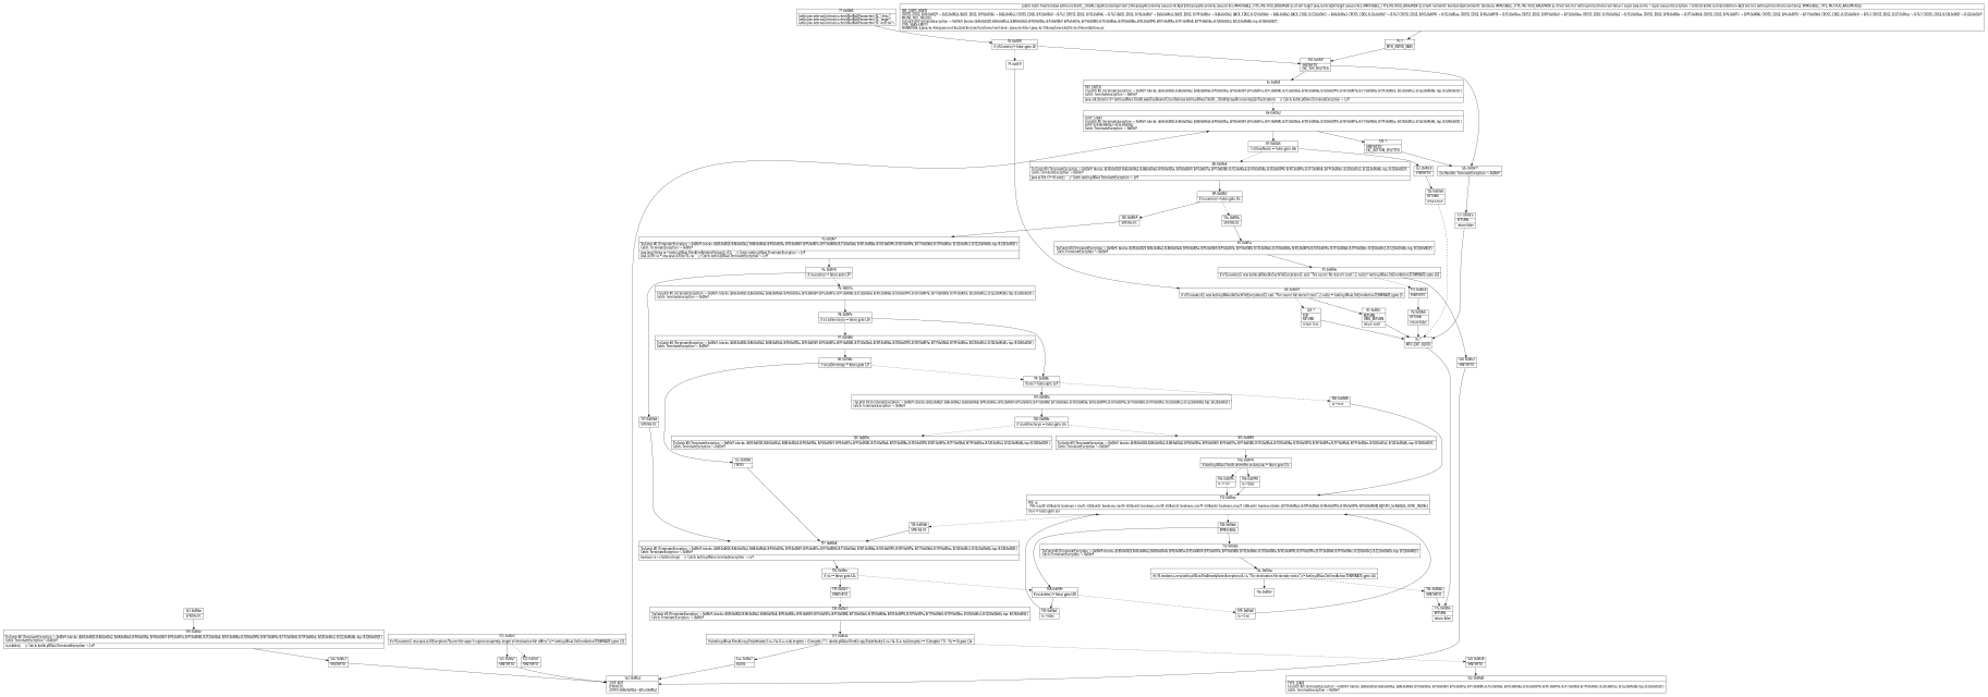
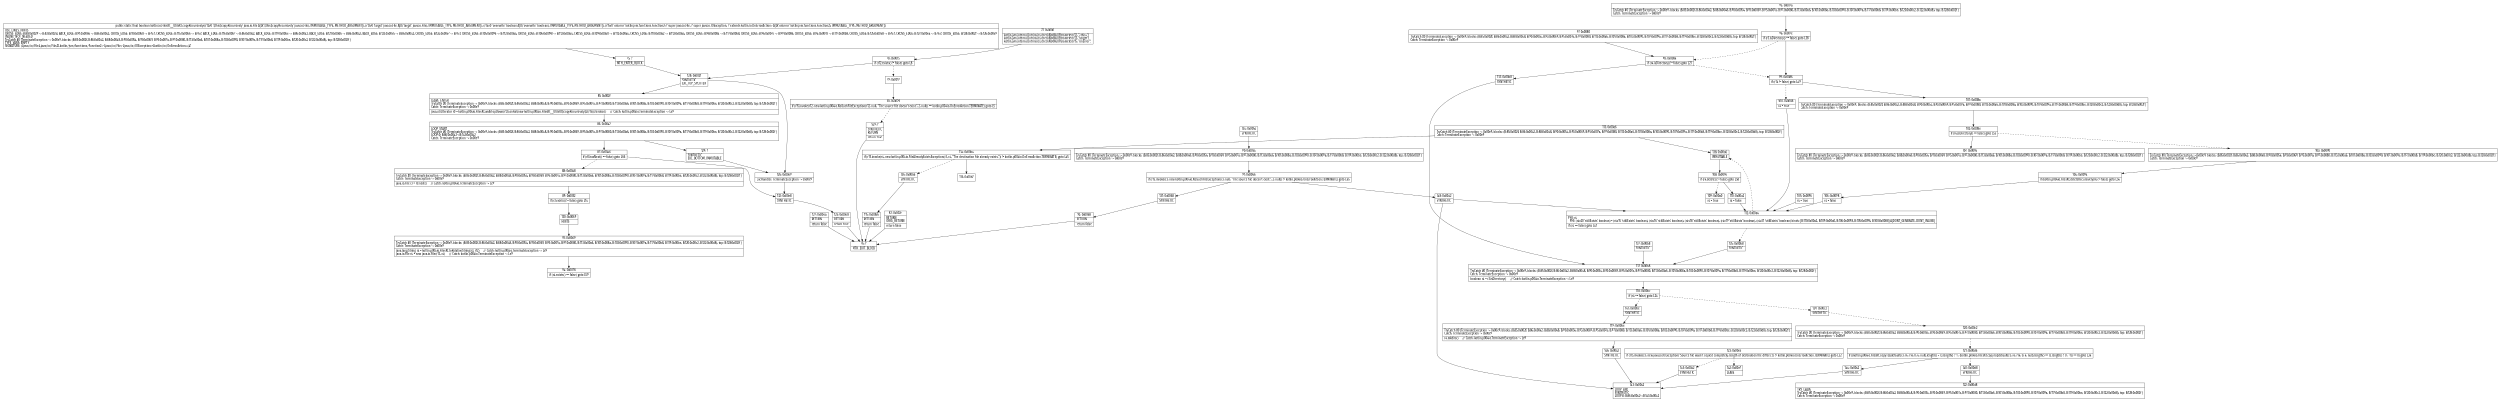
  digraph {
    fontname="Fira Sans"
    node [fontname="Fira Sans" shape=record]
    edge [fontname="Fira Sans"]
-   n1 [label="{75\:\ ?|MTH_ENTER_VARS\l}"]
+   n1 [label="{75\:\ ?|MTH_ENTER_BLOCK\l}"]
    n2 [label="{128\:\ 0x002f|SYNTHETIC\lEXC_TOP_SPLITTER\l}"]
    n3 [label="{77\:\ 0x0000|kotlin.jvm.internal.Intrinsics.checkNotNullParameter(r12, \"\<this\>\")\lkotlin.jvm.internal.Intrinsics.checkNotNullParameter(r13, \"target\")\lkotlin.jvm.internal.Intrinsics.checkNotNullParameter(r15, \"onError\")\l}"]
    n4 [label="{78\:\ 0x0015|if (r12.exists() != false) goto L8\l}"]
    n5 [label="{79\:\ 0x0017}"]
    n6 [label="{80\:\ 0x0029|if (r15.invoke(r12, new kotlin.p004io.NoSuchFileException(r12, null, \"The source file doesn't exist.\", 2, null)) == kotlin.p004io.OnErrorAction.TERMINATE) goto L5\l}"]
-   n7 [label="{85\:\ 0x002f|TRY_ENTER\lTryCatch #0 \{TerminateException \-\> 0x00e9, blocks: (B:85:0x002f, B:86:0x0042, B:88:0x0048, B:90:0x0054, B:93:0x0069, B:95:0x007a, B:97:0x0080, B:113:0x00a6, B:101:0x008a, B:103:0x0090, B:107:0x009a, B:117:0x00b8, B:119:0x00be, B:120:0x00c2, B:122:0x00d8), top: B:128:0x002f \}\lCatch: TerminateException \-\> 0x00e9\l|java.util.Iterator r0 = kotlin.p004io.FilesKt.walkTopDown(r12).onFail(new kotlin.p004io.FilesKt__UtilsKt$copyRecursively$2(r15)).iterator()     \/\/ Catch: kotlin.p004io.TerminateException \-\> Le9\l}"]
+   n7 [label="{85\:\ 0x002f|LEAVE_ENTER\lTryCatch #0 \{TerminateException \-\> 0x00e9, blocks: (B:85:0x002f, B:86:0x0042, B:88:0x0048, B:90:0x0054, B:93:0x0069, B:95:0x007a, B:97:0x0080, B:113:0x00a6, B:101:0x008a, B:103:0x0090, B:107:0x009a, B:117:0x00b8, B:119:0x00be, B:120:0x00c2, B:122:0x00d8), top: B:128:0x002f \}\lCatch: TerminateException \-\> 0x00e9\l|java.util.Iterator r0 = kotlin.p004io.FilesKt.walkTopDown(r12).onFail(new kotlin.p004io.FilesKt__UtilsKt$copyRecursively$2(r15)).iterator()     \/\/ Catch: kotlin.p004io.TerminateException \-\> Le9\l}"]
    n8 [label="{126\:\ 0x00e9|ExcHandler: TerminateException \-\> 0x00e9\l}"]
-   n9 [label="{82\:\ 0x002c|RETURN\lORIG_RETURN\l|return exist\l}"]
-   n10 [label="{149\:\ ?|TOP\lRETURN\l|return true\l}"]
+   n9 [label="{82\:\ 0x002c|RETURN\lORIG_RETURN\l|return false\l}"]
+   n10 [label="{149\:\ ?|SYNTHETIC\lRETURN\l|return true\l}"]
    n11 [label="{76\:\ ?|MTH_EXIT_BLOCK\l}"]
    n12 [label="{86\:\ 0x0042|LOOP_START\lTryCatch #0 \{TerminateException \-\> 0x00e9, blocks: (B:85:0x002f, B:86:0x0042, B:88:0x0048, B:90:0x0054, B:93:0x0069, B:95:0x007a, B:97:0x0080, B:113:0x00a6, B:101:0x008a, B:103:0x0090, B:107:0x009a, B:117:0x00b8, B:119:0x00be, B:120:0x00c2, B:122:0x00d8), top: B:128:0x002f \}\lLOOP:0: B:86:0x0042\-\>B:143:0x0042\lCatch: TerminateException \-\> 0x00e9\l}"]
    n13 [label="{127\:\ 0x00ea|RETURN\l|return false\l}"]
    n14 [label="{87\:\ 0x0046|if (r0.hasNext() == false) goto L66\l}"]
-   n15 [label="{129\:\ ?|SYNTHETIC\lEXC_BOTTOM_SPLITTER\l}"]
+   n15 [label="{129\:\ ?|SYNTHETIC\lEXC_BOTTOM_IMMUTABLE\l}"]
    n16 [label="{88\:\ 0x0048|TryCatch #0 \{TerminateException \-\> 0x00e9, blocks: (B:85:0x002f, B:86:0x0042, B:88:0x0048, B:90:0x0054, B:93:0x0069, B:95:0x007a, B:97:0x0080, B:113:0x00a6, B:101:0x008a, B:103:0x0090, B:107:0x009a, B:117:0x00b8, B:119:0x00be, B:120:0x00c2, B:122:0x00d8), top: B:128:0x002f \}\lCatch: TerminateException \-\> 0x00e9\l|java.io.File r3 = r0.next()     \/\/ Catch: kotlin.p004io.TerminateException \-\> Le9\l}"]
    n17 [label="{132\:\ 0x00e8|SYNTHETIC\l}"]
-   n18 [label="{89\:\ 0x0052|if (r4.exists() != false) goto L14\l}"]
+   n18 [label="{89\:\ 0x0052|if (r3.exists() != false) goto L14\l}"]
    n19 [label="{125\:\ 0x00e8|RETURN\l|return true\l}"]
-   n20 [label="{130\:\ 0x0069|SYNTHETIC\l}"]
+   n20 [label="{130\:\ 0x0069|HINTS\l}"]
    n21 [label="{134\:\ 0x0054|SYNTHETIC\l}"]
    n22 [label="{93\:\ 0x0069|TryCatch #0 \{TerminateException \-\> 0x00e9, blocks: (B:85:0x002f, B:86:0x0042, B:88:0x0048, B:90:0x0054, B:93:0x0069, B:95:0x007a, B:97:0x0080, B:113:0x00a6, B:101:0x008a, B:103:0x0090, B:107:0x009a, B:117:0x00b8, B:119:0x00be, B:120:0x00c2, B:122:0x00d8), top: B:128:0x002f \}\lCatch: TerminateException \-\> 0x00e9\l|java.lang.String r4 = kotlin.p004io.FilesKt.toRelativeString(r3, r12)     \/\/ Catch: kotlin.p004io.TerminateException \-\> Le9\ljava.io.File r4 = new java.io.File(r13, r4)     \/\/ Catch: kotlin.p004io.TerminateException \-\> Le9\l}"]
    n23 [label="{90\:\ 0x0054|TryCatch #0 \{TerminateException \-\> 0x00e9, blocks: (B:85:0x002f, B:86:0x0042, B:88:0x0048, B:90:0x0054, B:93:0x0069, B:95:0x007a, B:97:0x0080, B:113:0x00a6, B:101:0x008a, B:103:0x0090, B:107:0x009a, B:117:0x00b8, B:119:0x00be, B:120:0x00c2, B:122:0x00d8), top: B:128:0x002f \}\lCatch: TerminateException \-\> 0x00e9\l}"]
    n24 [label="{94\:\ 0x0078|if (r4.exists() == false) goto L59\l}"]
    n25 [label="{95\:\ 0x007a|TryCatch #0 \{TerminateException \-\> 0x00e9, blocks: (B:85:0x002f, B:86:0x0042, B:88:0x0048, B:90:0x0054, B:93:0x0069, B:95:0x007a, B:97:0x0080, B:113:0x00a6, B:101:0x008a, B:103:0x0090, B:107:0x009a, B:117:0x00b8, B:119:0x00be, B:120:0x00c2, B:122:0x00d8), top: B:128:0x002f \}\lCatch: TerminateException \-\> 0x00e9\l}"]
    n26 [label="{137\:\ 0x00b8|SYNTHETIC\l}"]
    n27 [label="{96\:\ 0x007e|if (r3.isDirectory() == false) goto L38\l}"]
    n28 [label="{117\:\ 0x00b8|TryCatch #0 \{TerminateException \-\> 0x00e9, blocks: (B:85:0x002f, B:86:0x0042, B:88:0x0048, B:90:0x0054, B:93:0x0069, B:95:0x007a, B:97:0x0080, B:113:0x00a6, B:101:0x008a, B:103:0x0090, B:107:0x009a, B:117:0x00b8, B:119:0x00be, B:120:0x00c2, B:122:0x00d8), top: B:128:0x002f \}\lCatch: TerminateException \-\> 0x00e9\l|boolean r4 = r3.isDirectory()     \/\/ Catch: kotlin.p004io.TerminateException \-\> Le9\l}"]
    n29 [label="{97\:\ 0x0080|TryCatch #0 \{TerminateException \-\> 0x00e9, blocks: (B:85:0x002f, B:86:0x0042, B:88:0x0048, B:90:0x0054, B:93:0x0069, B:95:0x007a, B:97:0x0080, B:113:0x00a6, B:101:0x008a, B:103:0x0090, B:107:0x009a, B:117:0x00b8, B:119:0x00be, B:120:0x00c2, B:122:0x00d8), top: B:128:0x002f \}\lCatch: TerminateException \-\> 0x00e9\l}"]
-   n30 [label="{99\:\ 0x0086|if (r44 != false) goto L49\l}"]
+   n30 [label="{99\:\ 0x0086|if (r14 != false) goto L49\l}"]
    n31 [label="{98\:\ 0x0084|if (r4.isDirectory() != false) goto L21\l}"]
    n32 [label="{100\:\ 0x0088|r4 = true\l}"]
    n33 [label="{101\:\ 0x008a|TryCatch #0 \{TerminateException \-\> 0x00e9, blocks: (B:85:0x002f, B:86:0x0042, B:88:0x0048, B:90:0x0054, B:93:0x0069, B:95:0x007a, B:97:0x0080, B:113:0x00a6, B:101:0x008a, B:103:0x0090, B:107:0x009a, B:117:0x00b8, B:119:0x00be, B:120:0x00c2, B:122:0x00d8), top: B:128:0x002f \}\lCatch: TerminateException \-\> 0x00e9\l}"]
-   n34 [label="{133\:\ 0x00b8|CROSS\l}"]
+   n34 [label="{133\:\ 0x00b8|SYNTHETIC\l}"]
    n35 [label="{118\:\ 0x00bc|if (r4 == false) goto L24\l}"]
    n36 [label="{139\:\ 0x00c2|SYNTHETIC\l}"]
    n37 [label="{141\:\ 0x00be|SYNTHETIC\l}"]
    n38 [label="{120\:\ 0x00c2|TryCatch #0 \{TerminateException \-\> 0x00e9, blocks: (B:85:0x002f, B:86:0x0042, B:88:0x0048, B:90:0x0054, B:93:0x0069, B:95:0x007a, B:97:0x0080, B:113:0x00a6, B:101:0x008a, B:103:0x0090, B:107:0x009a, B:117:0x00b8, B:119:0x00be, B:120:0x00c2, B:122:0x00d8), top: B:128:0x002f \}\lCatch: TerminateException \-\> 0x00e9\l}"]
    n39 [label="{119\:\ 0x00be|TryCatch #0 \{TerminateException \-\> 0x00e9, blocks: (B:85:0x002f, B:86:0x0042, B:88:0x0048, B:90:0x0054, B:93:0x0069, B:95:0x007a, B:97:0x0080, B:113:0x00a6, B:101:0x008a, B:103:0x0090, B:107:0x009a, B:117:0x00b8, B:119:0x00be, B:120:0x00c2, B:122:0x00d8), top: B:128:0x002f \}\lCatch: TerminateException \-\> 0x00e9\l|r4.mkdirs()     \/\/ Catch: kotlin.p004io.TerminateException \-\> Le9\l}"]
    n40 [label="{121\:\ 0x00d6|if ((kotlin.p004io.FilesKt.copyTo$default(r3, r4, r14, 0, 4, null).length() \> r3.length() ? 1 : (kotlin.p004io.FilesKt.copyTo$default(r3, r4, r14, 0, 4, null).length() == r3.length() ? 0 : \-1)) == 0) goto L34\l}"]
    n41 [label="{140\:\ 0x00d8|SYNTHETIC\l}"]
-   n42 [label="{144\:\ 0x0042|BLOCK\l}"]
-   n43 [label="{122\:\ 0x00d8|TYPE_LEAVE\lTryCatch #0 \{TerminateException \-\> 0x00e9, blocks: (B:85:0x002f, B:86:0x0042, B:88:0x0048, B:90:0x0054, B:93:0x0069, B:95:0x007a, B:97:0x0080, B:113:0x00a6, B:101:0x008a, B:103:0x0090, B:107:0x009a, B:117:0x00b8, B:119:0x00be, B:120:0x00c2, B:122:0x00d8), top: B:128:0x002f \}\lCatch: TerminateException \-\> 0x00e9\l}"]
-   n44 [label="{143\:\ 0x0042|LOOP_NOT\lSYNTHETIC\lLOOP:0: B:86:0x0042\-\>B:143:0x0042\l}"]
+   n42 [label="{144\:\ 0x0042|SYNTHETIC\l}"]
+   n43 [label="{122\:\ 0x00d8|TRY_LEAVE\lTryCatch #0 \{TerminateException \-\> 0x00e9, blocks: (B:85:0x002f, B:86:0x0042, B:88:0x0048, B:90:0x0054, B:93:0x0069, B:95:0x007a, B:97:0x0080, B:113:0x00a6, B:101:0x008a, B:103:0x0090, B:107:0x009a, B:117:0x00b8, B:119:0x00be, B:120:0x00c2, B:122:0x00d8), top: B:128:0x002f \}\lCatch: TerminateException \-\> 0x00e9\l}"]
+   n44 [label="{143\:\ 0x0042|LOOP_END\lSYNTHETIC\lLOOP:0: B:86:0x0042\-\>B:143:0x0042\l}"]
    n45 [label="{123\:\ 0x00e5|if (r15.invoke(r3, new java.io.IOException(\"Source file wasn't copied completely, length of destination file differs.\")) != kotlin.p004io.OnErrorAction.TERMINATE) goto L32\l}"]
-   n46 [label="{142\:\ 0x00e7|SYNTHETIC\l}"]
+   n46 [label="{142\:\ 0x00e7|LEAVE\l}"]
    n47 [label="{145\:\ 0x0042|SYNTHETIC\l}"]
    n48 [label="{146\:\ 0x0042|SYNTHETIC\l}"]
    n49 [label="{112\:\ 0x00a4|PHI: r4 \l  PHI: (r4v20 'stillExists' boolean) = (r4v15 'stillExists' boolean), (r4v16 'stillExists' boolean), (r4v18 'stillExists' boolean), (r4v19 'stillExists' boolean), (r4v21 'stillExists' boolean) binds: [B:110:0x00a2, B:109:0x00a0, B:106:0x0098, B:105:0x0096, B:100:0x0088] A[DONT_GENERATE, DONT_INLINE]\l|if (r4 == false) goto L41\l}"]
    n50 [label="{102\:\ 0x008e|if (r4.isDirectory() == false) goto L55\l}"]
    n51 [label="{135\:\ 0x00b8|SYNTHETIC\l}"]
    n52 [label="{138\:\ 0x00a6|IMMUTABLE\l}"]
    n53 [label="{113\:\ 0x00a6|TryCatch #0 \{TerminateException \-\> 0x00e9, blocks: (B:85:0x002f, B:86:0x0042, B:88:0x0048, B:90:0x0054, B:93:0x0069, B:95:0x007a, B:97:0x0080, B:113:0x00a6, B:101:0x008a, B:103:0x0090, B:107:0x009a, B:117:0x00b8, B:119:0x00be, B:120:0x00c2, B:122:0x00d8), top: B:128:0x002f \}\lCatch: TerminateException \-\> 0x00e9\l}"]
    n54 [label="{108\:\ 0x009e|if (r4.delete() != false) goto L58\l}"]
    n55 [label="{114\:\ 0x00b4|if (r15.invoke(r4, new kotlin.p004io.FileAlreadyExistsException(r3, r4, \"The destination file already exists.\")) != kotlin.p004io.OnErrorAction.TERMINATE) goto L45\l}"]
    n56 [label="{116\:\ 0x00b7}"]
    n57 [label="{136\:\ 0x00b6|SYNTHETIC\l}"]
    n58 [label="{115\:\ 0x00b6|RETURN\l|return false\l}"]
    n59 [label="{103\:\ 0x0090|TryCatch #0 \{TerminateException \-\> 0x00e9, blocks: (B:85:0x002f, B:86:0x0042, B:88:0x0048, B:90:0x0054, B:93:0x0069, B:95:0x007a, B:97:0x0080, B:113:0x00a6, B:101:0x008a, B:103:0x0090, B:107:0x009a, B:117:0x00b8, B:119:0x00be, B:120:0x00c2, B:122:0x00d8), top: B:128:0x002f \}\lCatch: TerminateException \-\> 0x00e9\l}"]
    n60 [label="{107\:\ 0x009a|TryCatch #0 \{TerminateException \-\> 0x00e9, blocks: (B:85:0x002f, B:86:0x0042, B:88:0x0048, B:90:0x0054, B:93:0x0069, B:95:0x007a, B:97:0x0080, B:113:0x00a6, B:101:0x008a, B:103:0x0090, B:107:0x009a, B:117:0x00b8, B:119:0x00be, B:120:0x00c2, B:122:0x00d8), top: B:128:0x002f \}\lCatch: TerminateException \-\> 0x00e9\l}"]
    n61 [label="{104\:\ 0x0094|if (kotlin.p004io.FilesKt.deleteRecursively(r4) != false) goto L54\l}"]
    n62 [label="{105\:\ 0x0096|r4 = true\l}"]
    n63 [label="{106\:\ 0x0098|r4 = false\l}"]
    n64 [label="{109\:\ 0x00a0|r4 = true\l}"]
    n65 [label="{110\:\ 0x00a2|r4 = false\l}"]
    n66 [label="{91\:\ 0x0066|if (r15.invoke(r3, new kotlin.p004io.NoSuchFileException(r3, null, \"The source file doesn't exist.\", 2, null)) != kotlin.p004io.OnErrorAction.TERMINATE) goto L65\l}"]
    n67 [label="{131\:\ 0x0068|SYNTHETIC\l}"]
    n68 [label="{148\:\ 0x0042|SYNTHETIC\l}"]
    n69 [label="{92\:\ 0x0068|RETURN\l|return false\l}"]
    n70 [label="{public static final boolean kotlin.io.FilesKt__UtilsKt.copyRecursively((r12v0 '$this$copyRecursively' java.io.File A[D('$this$copyRecursively' java.io.File), IMMUTABLE_TYPE, METHOD_ARGUMENT]), (r13v0 'target' java.io.File A[D('target' java.io.File), IMMUTABLE_TYPE, METHOD_ARGUMENT]), (r14v0 'overwrite' boolean A[D('overwrite' boolean), IMMUTABLE_TYPE, METHOD_ARGUMENT]), (r15v0 'onError' kotlin.jvm.functions.Function2\<? super java.io.File, ? super java.io.IOException, ? extends kotlin.io.OnErrorAction\> A[D('onError' kotlin.jvm.functions.Function2), IMMUTABLE_TYPE, METHOD_ARGUMENT]))  | USE_LINES_HINTS\lCROSS_EDGE: B:80:0x0029 \-\> B:83:0x002d, BACK_EDGE: B:91:0x0066 \-\> B:86:0x0042, CROSS_EDGE: B:92:0x0068 \-\> B:76:?, CROSS_EDGE: B:115:0x00b6 \-\> B:76:?, BACK_EDGE: B:116:0x00b7 \-\> B:86:0x0042, BACK_EDGE: B:119:0x00be \-\> B:86:0x0042, BACK_EDGE: B:121:0x00d6 \-\> B:86:0x0042, BACK_EDGE: B:123:0x00e5 \-\> B:86:0x0042, CROSS_EDGE: B:124:0x00e7 \-\> B:76:?, CROSS_EDGE: B:105:0x0096 \-\> B:112:0x00a4, CROSS_EDGE: B:106:0x0098 \-\> B:112:0x00a4, CROSS_EDGE: B:109:0x00a0 \-\> B:112:0x00a4, CROSS_EDGE: B:110:0x00a2 \-\> B:112:0x00a4, CROSS_EDGE: B:98:0x0084 \-\> B:117:0x00b8, CROSS_EDGE: B:96:0x007e \-\> B:99:0x0086, CROSS_EDGE: B:94:0x0078 \-\> B:117:0x00b8, CROSS_EDGE: B:125:0x00e8 \-\> B:76:?, CROSS_EDGE: B:127:0x00ea \-\> B:76:?, CROSS_EDGE: B:128:0x002f \-\> B:126:0x00e9\lINLINE_NOT_NEEDED\lTryCatch #0 \{TerminateException \-\> 0x00e9, blocks: (B:85:0x002f, B:86:0x0042, B:88:0x0048, B:90:0x0054, B:93:0x0069, B:95:0x007a, B:97:0x0080, B:113:0x00a6, B:101:0x008a, B:103:0x0090, B:107:0x009a, B:117:0x00b8, B:119:0x00be, B:120:0x00c2, B:122:0x00d8), top: B:128:0x002f \}\lTYPE_VARS: EMPTY\lSIGNATURE: (Ljava\/io\/File;Ljava\/io\/File;ZLkotlin\/jvm\/functions\/Function2\<\-Ljava\/io\/File;\-Ljava\/io\/IOException;+Lkotlin\/io\/OnErrorAction;\>;)Z\l}"]
    n1 -> n2
    n2 -> n7
    n2 -> n8
    n3 -> n4
    n4 -> n2
    n4 -> n5 [style=dashed]
    n5 -> n6
-   n6 -> n9
    n6 -> n10 [style=dashed]
-   n7 -> n12 [style=dashed]
-   n8 -> n13
+   n7 -> n12
+   n8 -> n17
    n9 -> n11
    n10 -> n11
    n12 -> n14
    n12 -> n15
    n13 -> n11
    n14 -> n16 [style=dashed]
    n14 -> n17
    n15 -> n8
    n16 -> n18
    n17 -> n19
    n18 -> n20
-   n18 -> n21 [style=dashed]
-   n19 -> n11 [style=dashed]
+   n19 -> n11
    n20 -> n22
    n21 -> n23
    n22 -> n24
    n23 -> n66
-   n24 -> n25 [style=dashed]
-   n24 -> n26
    n25 -> n27
    n26 -> n28
-   n27 -> n29 [style=dashed]
+   n27 -> n31 [style=dashed]
    n27 -> n30
    n28 -> n35
    n29 -> n31
    n30 -> n32 [style=dashed]
    n30 -> n33
    n31 -> n30 [style=dashed]
    n31 -> n34
    n32 -> n49
    n33 -> n50
    n34 -> n28
-   n35 -> n36
-   n35 -> n54 [style=dashed]
+   n35 -> n36 [style=dashed]
+   n35 -> n37 [style=dashed]
    n36 -> n38 [style=dashed]
    n37 -> n39
-   n38 -> n40
+   n38 -> n40 [style=dashed]
    n39 -> n48
    n40 -> n41 [style=dashed]
    n40 -> n42
    n41 -> n43
    n42 -> n44
-   n44 -> n12
    n45 -> n46 [style=dashed]
-   n45 -> n47
+   n45 -> n47 [style=dashed]
    n47 -> n44
    n48 -> n44
    n49 -> n51 [style=dashed]
    n49 -> n52 [style=dashed]
    n50 -> n59 [style=dashed]
-   n50 -> n60 [style=dashed]
+   n50 -> n60
    n51 -> n28
-   n52 -> n53
+   n53 -> n52
    n52 -> n54
    n53 -> n55
    n54 -> n64 [style=dashed]
    n54 -> n65
    n55 -> n56
    n55 -> n57 [style=dashed]
    n57 -> n58
-   n11 -> n58
+   n58 -> n11
    n59 -> n61
-   n61 -> n62 [style=dashed]
    n61 -> n63
    n62 -> n49
    n63 -> n49
-   n64 -> n49
+   n68 -> n49
    n65 -> n49
-   n66 -> n67 [style=dashed]
+   n66 -> n67 [style=solid]
    n66 -> n68
    n67 -> n69
    n68 -> n44
    n69 -> n11
    n70 -> n1
  }
